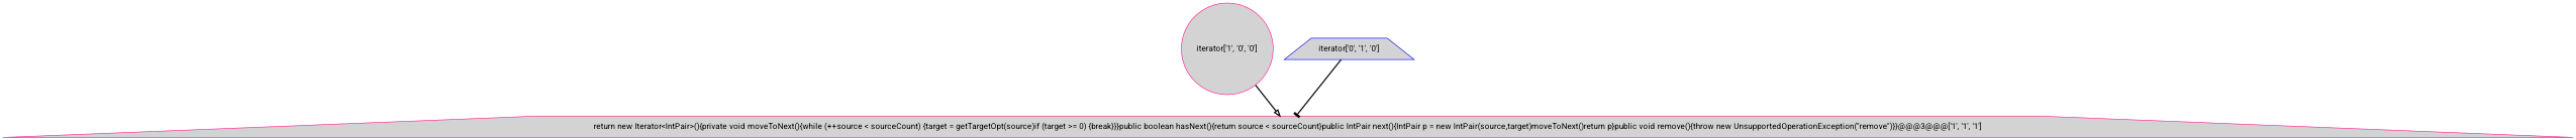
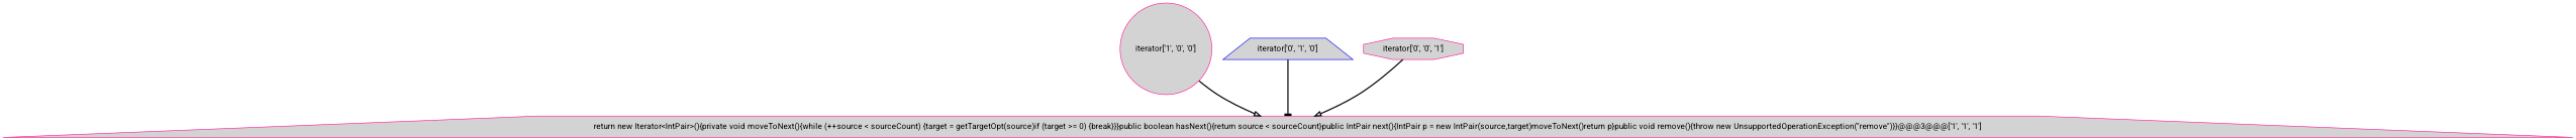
  digraph {
    fontname=Roboto
    node [fillcolor=lightgray shape=trapezium style=filled color=deeppink fontname=Roboto]
    edge [style=bold arrowhead=onormal fontname=Roboto]
    n1 [label="iterator['1', '0', '0']" shape=circle]
    n2 [label="return new Iterator<IntPair>(){private void moveToNext(){while (++source < sourceCount) {target = getTargetOpt(source)if (target >= 0) {break}}}public boolean hasNext(){return source < sourceCount}public IntPair next(){IntPair p = new IntPair(source,target)moveToNext()return p}public void remove(){throw new UnsupportedOperationException(\"remove\")}}@@@3@@@['1', '1', '1']"]
    n3 [label="iterator['0', '1', '0']" color=blue]
+   n4 [label="iterator['0', '0', '1']" shape=octagon]
    n1 -> n2
    n3 -> n2 [arrowhead=tee]
+   n4 -> n2
  }
